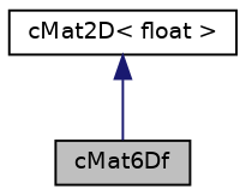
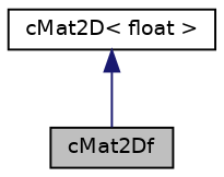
  digraph {
    node [color=black fontname=Helvetica fontsize=10 shape=record style=filled]
-   n1 [fillcolor=grey75 fontcolor=black height=0.2 label=cMat6Df width=0.4]
+   n1 [fillcolor=grey75 fontcolor=black height=0.2 label=cMat2Df width=0.4]
    n2 [fillcolor=white height=0.2 label="cMat2D\< float \>" width=0.4]
    n2 -> n1 [color=midnightblue dir=back fontname=Helvetica fontsize=10 labelfontname=Helvetica labelfontsize=10 style=solid]
  }
